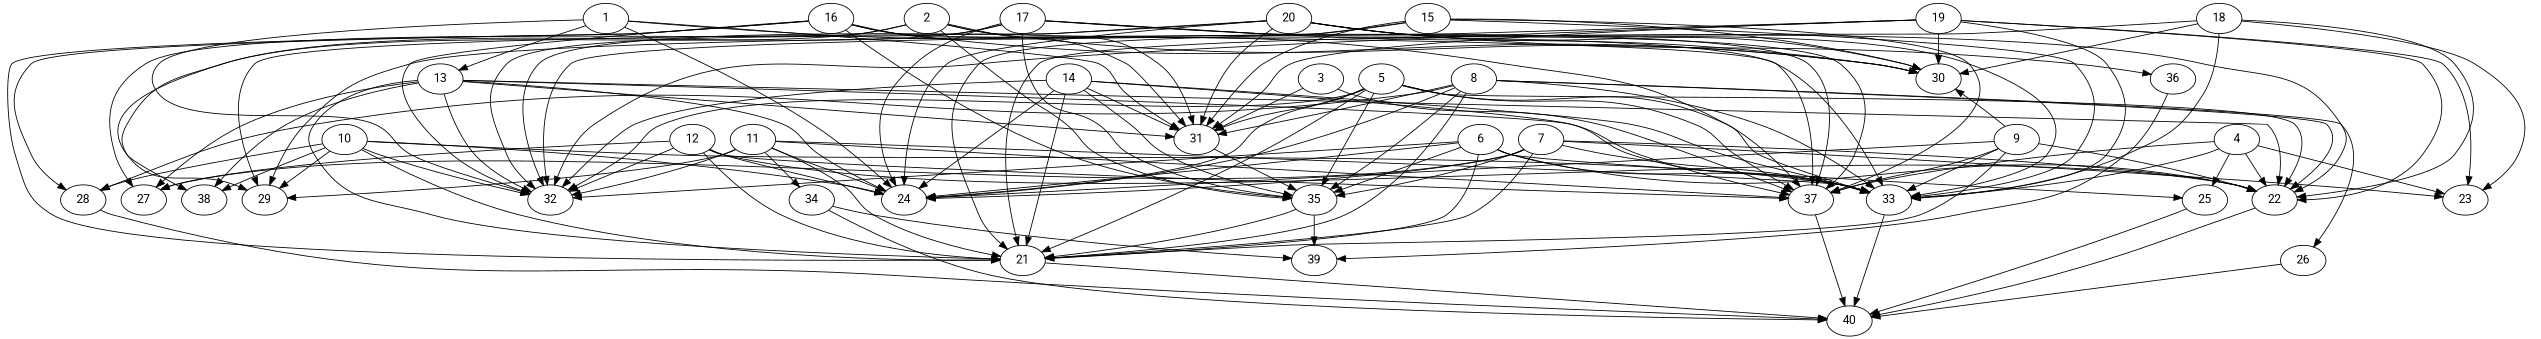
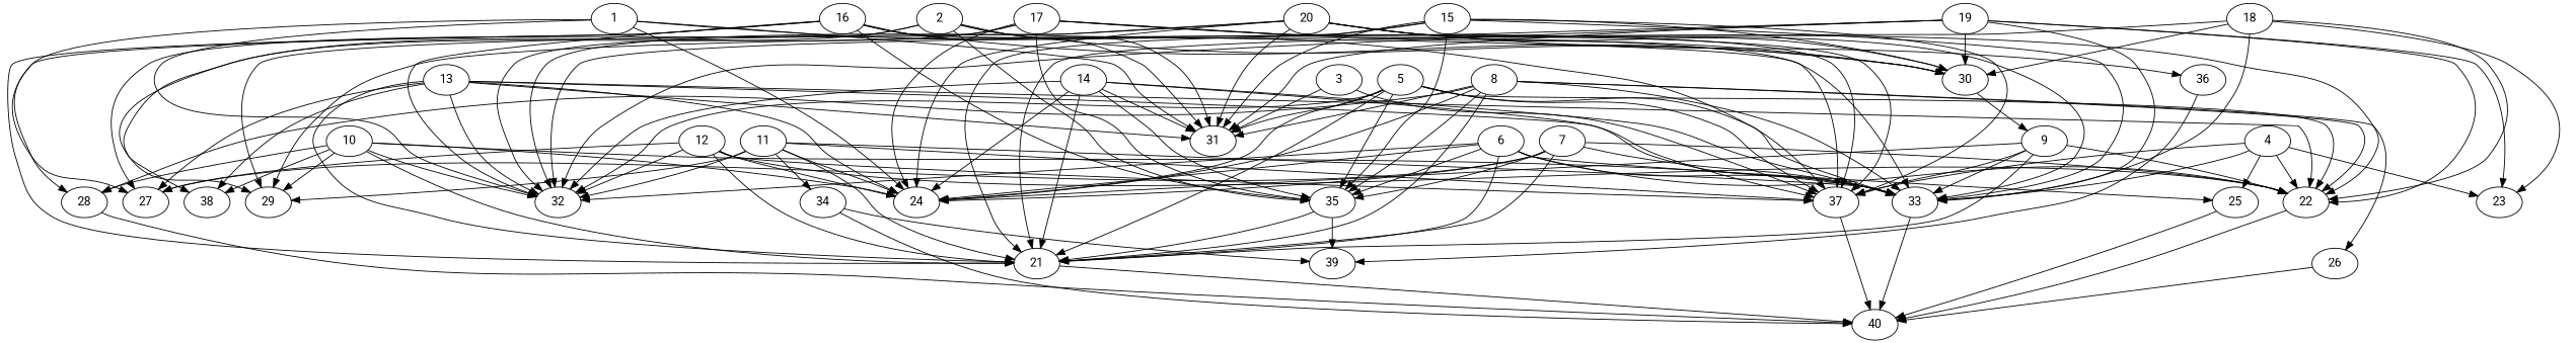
  digraph {
    fontname=Roboto
    node [alpha=0.06 fontname=Roboto]
    edge [fontname=Roboto]
    1 [alpha=0.12 expect_size=3176062035111201792]
    24 [alpha=0.07 expect_size=10114758990063296]
    27 [expect_size=463651028229165154304]
    31 [alpha=0.08 expect_size=18390502066031536]
    32 [alpha=0.02 expect_size=18564494291795672301568]
    37 [alpha=0.05 expect_size=119598999199827488]
    40 [alpha=0.12 expect_size=3273481765207132160]
    2 [alpha=0.09 expect_size=551333320462568521728]
    29 [alpha=0.03 expect_size=54990616752790648]
    30 [alpha=0.17 expect_size=863891231060332160]
    35 [alpha=0.07 expect_size=3745645790951702528]
    39 [alpha=0.13 expect_size=6099816229265150574592]
    21 [alpha=0.07 expect_size=14214293859487154]
    3 [alpha=0.11 expect_size=18480855191990042624000]
    4 [expect_size=43465894687251320]
    22 [expect_size=1548539784923547136]
    23 [alpha=0.10 expect_size=613065444789707392]
    25 [expect_size=6239586210044722]
    33 [expect_size=111192900099850176]
    5 [alpha=0.17 expect_size=253477360077975936]
    6 [alpha=0.17 expect_size=64303571501804728]
    7 [alpha=0.03 expect_size=21583372539606548]
    8 [alpha=0.13 expect_size=18103384239539818070016]
    26 [alpha=0.14 expect_size=77382663452809568]
    28 [alpha=0.01 expect_size=66489373216571792]
    9 [alpha=0.13 expect_size=24160673460777116]
    10 [alpha=0.05 expect_size=21199881413494788]
    38 [alpha=0.01 expect_size=2155533464019626240]
    11 [expect_size=11739074100583743488]
    34 [alpha=0.09 expect_size=26587210797988784]
    12 [alpha=0.16 expect_size=8698360662605764231168]
    13 [alpha=0.11 expect_size=230840121146265920]
    14 [alpha=0.07 expect_size=157455830008786321408]
    15 [alpha=0.15 expect_size=1981907651863765248]
    16 [alpha=0.12 expect_size=1002271137925197184]
    17 [alpha=0.10 expect_size=590420513913806258176]
    18 [alpha=0.02 expect_size=321970569104163078144]
    19 [alpha=0.17 expect_size=10304936238475008]
    20 [alpha=0.05 expect_size=16456827525426300]
    36 [alpha=0.09 expect_size=12747376978535756333056]
    1 -> 24
-   1 -> 13
+   1 -> 27
    1 -> 31
    1 -> 32
    1 -> 37
    37 -> 40
    2 -> 27
    2 -> 31
    2 -> 37
    2 -> 29
    2 -> 30
    2 -> 35
    35 -> 39
    35 -> 21
    21 -> 40
    3 -> 31
    3 -> 37
    4 -> 37
    4 -> 22
    4 -> 23
    4 -> 25
    4 -> 33
    22 -> 40
    25 -> 40
    33 -> 40
    5 -> 24
    5 -> 31
    5 -> 32
    5 -> 37
    5 -> 35
    5 -> 21
    5 -> 22
    5 -> 33
    6 -> 24
    6 -> 32
    6 -> 35
    6 -> 21
    6 -> 22
    6 -> 25
    6 -> 33
    7 -> 24
    7 -> 27
    7 -> 35
    7 -> 21
    7 -> 22
-   7 -> 23
    7 -> 33
    8 -> 24
    8 -> 31
    8 -> 35
    8 -> 21
    8 -> 22
    8 -> 33
    8 -> 26
    8 -> 28
    26 -> 40
    28 -> 40
    9 -> 24
    9 -> 37
-   9 -> 30
+   30 -> 9
    9 -> 21
    9 -> 22
    9 -> 33
    10 -> 24
    10 -> 32
    10 -> 29
    10 -> 21
    10 -> 33
    10 -> 28
    10 -> 38
    11 -> 24
    11 -> 32
    11 -> 37
    11 -> 29
    11 -> 21
    11 -> 33
    11 -> 34
    34 -> 40
    34 -> 39
    12 -> 24
    12 -> 27
    12 -> 32
    12 -> 37
    12 -> 21
    12 -> 22
    13 -> 24
    13 -> 27
    13 -> 31
    13 -> 32
    13 -> 21
    13 -> 22
    13 -> 33
    13 -> 38
    14 -> 24
    14 -> 31
    14 -> 32
    14 -> 37
    14 -> 35
    14 -> 21
    14 -> 33
    15 -> 31
    15 -> 32
    15 -> 37
    15 -> 30
-   31 -> 35
+   15 -> 35
    15 -> 21
    15 -> 33
    16 -> 31
    16 -> 32
    16 -> 30
    16 -> 35
    16 -> 21
    16 -> 33
    16 -> 28
    17 -> 24
    17 -> 32
    17 -> 37
    17 -> 30
    17 -> 35
    17 -> 22
    17 -> 38
    18 -> 30
    18 -> 21
    18 -> 22
    18 -> 23
    18 -> 33
    19 -> 31
    19 -> 32
    19 -> 29
    19 -> 30
    19 -> 22
    19 -> 23
    19 -> 33
    20 -> 24
    20 -> 31
    20 -> 32
    20 -> 37
    20 -> 29
    20 -> 30
    20 -> 33
    20 -> 36
    36 -> 39
  }
